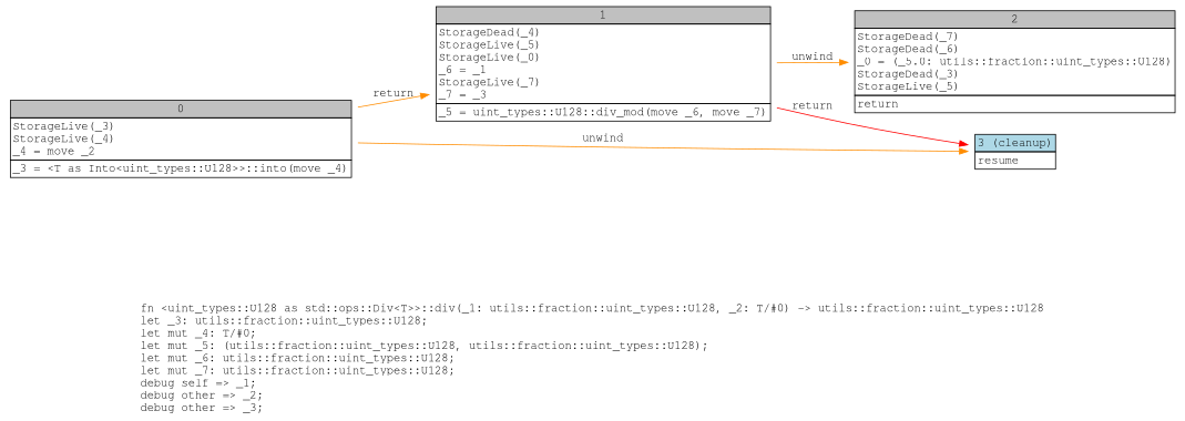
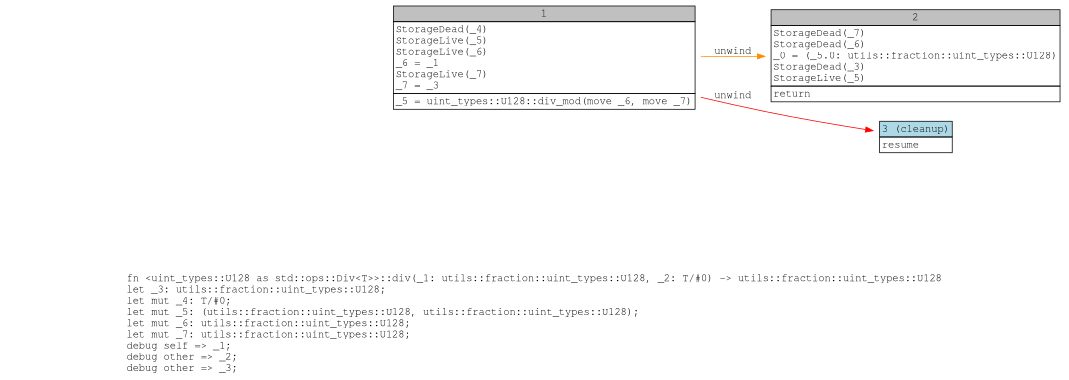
  digraph {
    fontname="Courier, monospace"
    label=<fn &lt;uint_types::U128 as std::ops::Div&lt;T&gt;&gt;::div(_1: utils::fraction::uint_types::U128, _2: T/#0) -&gt; utils::fraction::uint_types::U128<br align="left"/>let _3: utils::fraction::uint_types::U128;<br align="left"/>let mut _4: T/#0;<br align="left"/>let mut _5: (utils::fraction::uint_types::U128, utils::fraction::uint_types::U128);<br align="left"/>let mut _6: utils::fraction::uint_types::U128;<br align="left"/>let mut _7: utils::fraction::uint_types::U128;<br align="left"/>debug self =&gt; _1;<br align="left"/>debug other =&gt; _2;<br align="left"/>debug other =&gt; _3;<br align="left"/>>
    rankdir=LR
    node [fontname="Courier, monospace" shape=none]
    edge [color=darkorange fontname="Courier, monospace"]
-   n1 [label=<<table border="0" cellborder="1" cellspacing="0"><tr><td bgcolor="gray" align="center" colspan="1">0</td></tr><tr><td align="left" balign="left">StorageLive(_3)<br/>StorageLive(_4)<br/>_4 = move _2<br/></td></tr><tr><td align="left">_3 = &lt;T as Into&lt;uint_types::U128&gt;&gt;::into(move _4)</td></tr></table>>]
-   n2 [label=<<table border="0" cellborder="1" cellspacing="0"><tr><td bgcolor="gray" align="center" colspan="1">1</td></tr><tr><td align="left" balign="left">StorageDead(_4)<br/>StorageLive(_5)<br/>StorageLive(_0)<br/>_6 = _1<br/>StorageLive(_7)<br/>_7 = _3<br/></td></tr><tr><td align="left">_5 = uint_types::U128::div_mod(move _6, move _7)</td></tr></table>>]
+   n2 [label=<<table border="0" cellborder="1" cellspacing="0"><tr><td bgcolor="gray" align="center" colspan="1">1</td></tr><tr><td align="left" balign="left">StorageDead(_4)<br/>StorageLive(_5)<br/>StorageLive(_6)<br/>_6 = _1<br/>StorageLive(_7)<br/>_7 = _3<br/></td></tr><tr><td align="left">_5 = uint_types::U128::div_mod(move _6, move _7)</td></tr></table>>]
    n3 [label=<<table border="0" cellborder="1" cellspacing="0"><tr><td bgcolor="lightblue" align="center" colspan="1">3 (cleanup)</td></tr><tr><td align="left">resume</td></tr></table>>]
    n4 [label=<<table border="0" cellborder="1" cellspacing="0"><tr><td bgcolor="gray" align="center" colspan="1">2</td></tr><tr><td align="left" balign="left">StorageDead(_7)<br/>StorageDead(_6)<br/>_0 = (_5.0: utils::fraction::uint_types::U128)<br/>StorageDead(_3)<br/>StorageLive(_5)<br/></td></tr><tr><td align="left">return</td></tr></table>>]
-   n1 -> n2 [label=return]
-   n1 -> n3 [label=unwind]
-   n2 -> n3 [color=red label=return]
+   n2 -> n3 [color=red label=unwind]
    n2 -> n4 [label=unwind]
  }
